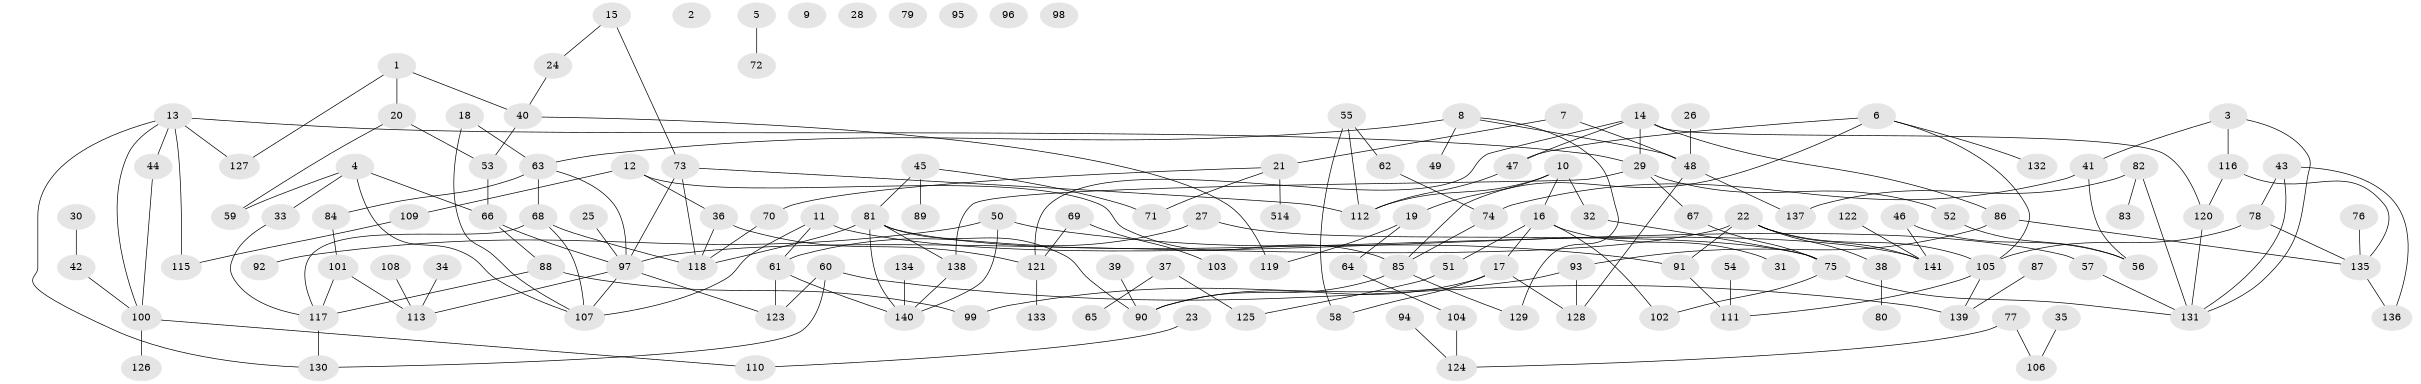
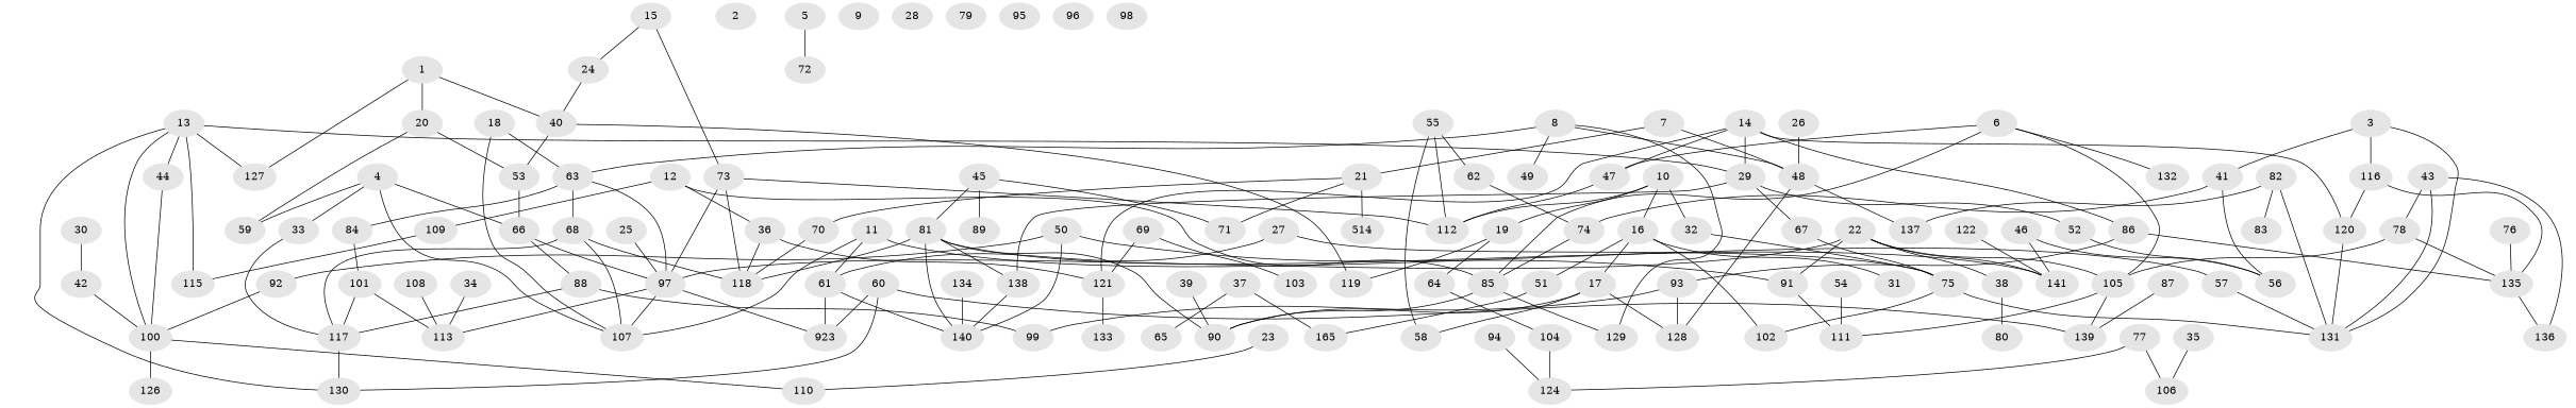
  graph {
    node [color=gray90 style=filled]
    1
    20
    40
    127
    59
    53
    119
    2
    3
    41
    116
    131
    56
    74
    120
    135
    4
    33
    66
    107
    117
    97
    88
    5
    72
    6
    47
    85
    105
    132
    112
    129
    90
    111
    139
    7
    21
    48
    70
    71
    n41 [label=514]
    128
    137
    8
    49
    63
    68
    84
    9
    10
    16
    19
    32
    17
    31
    51
    102
    64
    75
    11
    57
    61
    140
-   123
+   123 [label=923]
    12
    36
    109
    121
    118
    115
    13
    29
    44
    100
    130
    52
    67
    138
    110
    126
    14
    86
    93
    133
    15
    24
    73
    58
-   125
+   125 [label=165]
    18
    104
    22
    38
    91
    141
    80
    113
    23
    25
    26
    27
    28
    30
    42
    34
    35
    106
    37
    65
    39
    69
    103
    43
    78
    136
    45
    81
    89
    46
    50
    92
    54
    55
    62
    60
    101
    124
    99
    76
    77
    79
    82
    83
    87
    94
    95
    96
    98
    108
    122
    134
    1 -- 20
    1 -- 40
    1 -- 127
    20 -- 59
    20 -- 53
    40 -- 53
    40 -- 119
    53 -- 66
    3 -- 41
    3 -- 116
    3 -- 131
    41 -- 56
    41 -- 74
    116 -- 120
    116 -- 135
    74 -- 85
    120 -- 131
    135 -- 136
    4 -- 59
    4 -- 33
    4 -- 66
    4 -- 107
    33 -- 117
    66 -- 97
    66 -- 88
    117 -- 130
    97 -- 107
    97 -- 123
    97 -- 113
    88 -- 117
    88 -- 99
    5 -- 72
    6 -- 47
    6 -- 85
    6 -- 105
    6 -- 132
    47 -- 112
    85 -- 129
    85 -- 90
    105 -- 111
    105 -- 139
    7 -- 21
    7 -- 48
    21 -- 70
    21 -- 71
    21 -- n41
    48 -- 128
    48 -- 137
    70 -- 118
    8 -- 129
    8 -- 48
    8 -- 49
    8 -- 63
    63 -- 97
    63 -- 68
    63 -- 84
    68 -- 107
    68 -- 117
    68 -- 118
    84 -- 101
    10 -- 112
    10 -- 16
    10 -- 19
    10 -- 32
    16 -- 17
    16 -- 31
    16 -- 51
    16 -- 102
    19 -- 119
    19 -- 64
    32 -- 75
    17 -- 90
    17 -- 128
    17 -- 58
    51 -- 125
    64 -- 104
    75 -- 131
    75 -- 102
    11 -- 107
    11 -- 57
    11 -- 61
    57 -- 131
    61 -- 140
    61 -- 123
    12 -- 85
    12 -- 36
    12 -- 109
    36 -- 121
    36 -- 118
    109 -- 115
    121 -- 133
    13 -- 127
    13 -- 115
    13 -- 29
    13 -- 44
    13 -- 100
    13 -- 130
    29 -- 52
    29 -- 67
    29 -- 138
    44 -- 100
    100 -- 110
    100 -- 126
    52 -- 56
    67 -- 75
    138 -- 140
    14 -- 120
    14 -- 47
    14 -- 121
    14 -- 29
    14 -- 86
    86 -- 135
    86 -- 93
    93 -- 128
    93 -- 99
    15 -- 24
    15 -- 73
    24 -- 40
    73 -- 97
    73 -- 112
    73 -- 118
    18 -- 107
    18 -- 63
    104 -- 124
    22 -- 97
    22 -- 105
    22 -- 38
    22 -- 91
    22 -- 141
    38 -- 80
    91 -- 111
    23 -- 110
    25 -- 97
    26 -- 48
    27 -- 75
    27 -- 61
    30 -- 42
    42 -- 100
    34 -- 113
    35 -- 106
    37 -- 125
    37 -- 65
    39 -- 90
    69 -- 121
    69 -- 103
    43 -- 131
    43 -- 78
    43 -- 136
    78 -- 135
    78 -- 105
    45 -- 71
    45 -- 81
    45 -- 89
    81 -- 90
    81 -- 140
    81 -- 118
    81 -- 138
    81 -- 141
    46 -- 56
    46 -- 141
    50 -- 140
    50 -- 91
    50 -- 92
+   92 -- 100
    54 -- 111
    55 -- 112
    55 -- 58
    55 -- 62
    62 -- 74
    60 -- 139
    60 -- 123
    60 -- 130
    101 -- 117
    101 -- 113
    76 -- 135
    77 -- 106
    77 -- 124
    82 -- 131
    82 -- 137
    82 -- 83
    87 -- 139
    94 -- 124
    108 -- 113
    122 -- 141
    134 -- 140
  }
